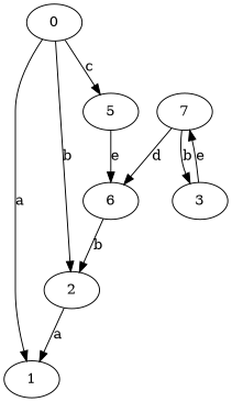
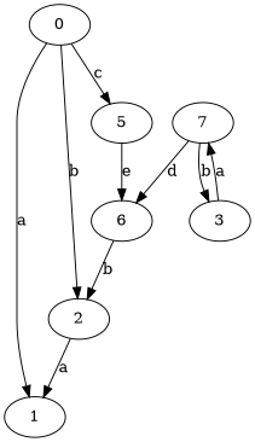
  strict digraph {
    0
    1
    2
    5
    6
    3
    7
    0 -> 1 [label=a]
    0 -> 2 [label=b]
    0 -> 5 [label=c]
    2 -> 1 [label=a]
    5 -> 6 [label=e]
    6 -> 2 [label=b]
-   3 -> 7 [label=e]
+   3 -> 7 [label=a]
    7 -> 6 [label=d]
    7 -> 3 [label=b]
  }
